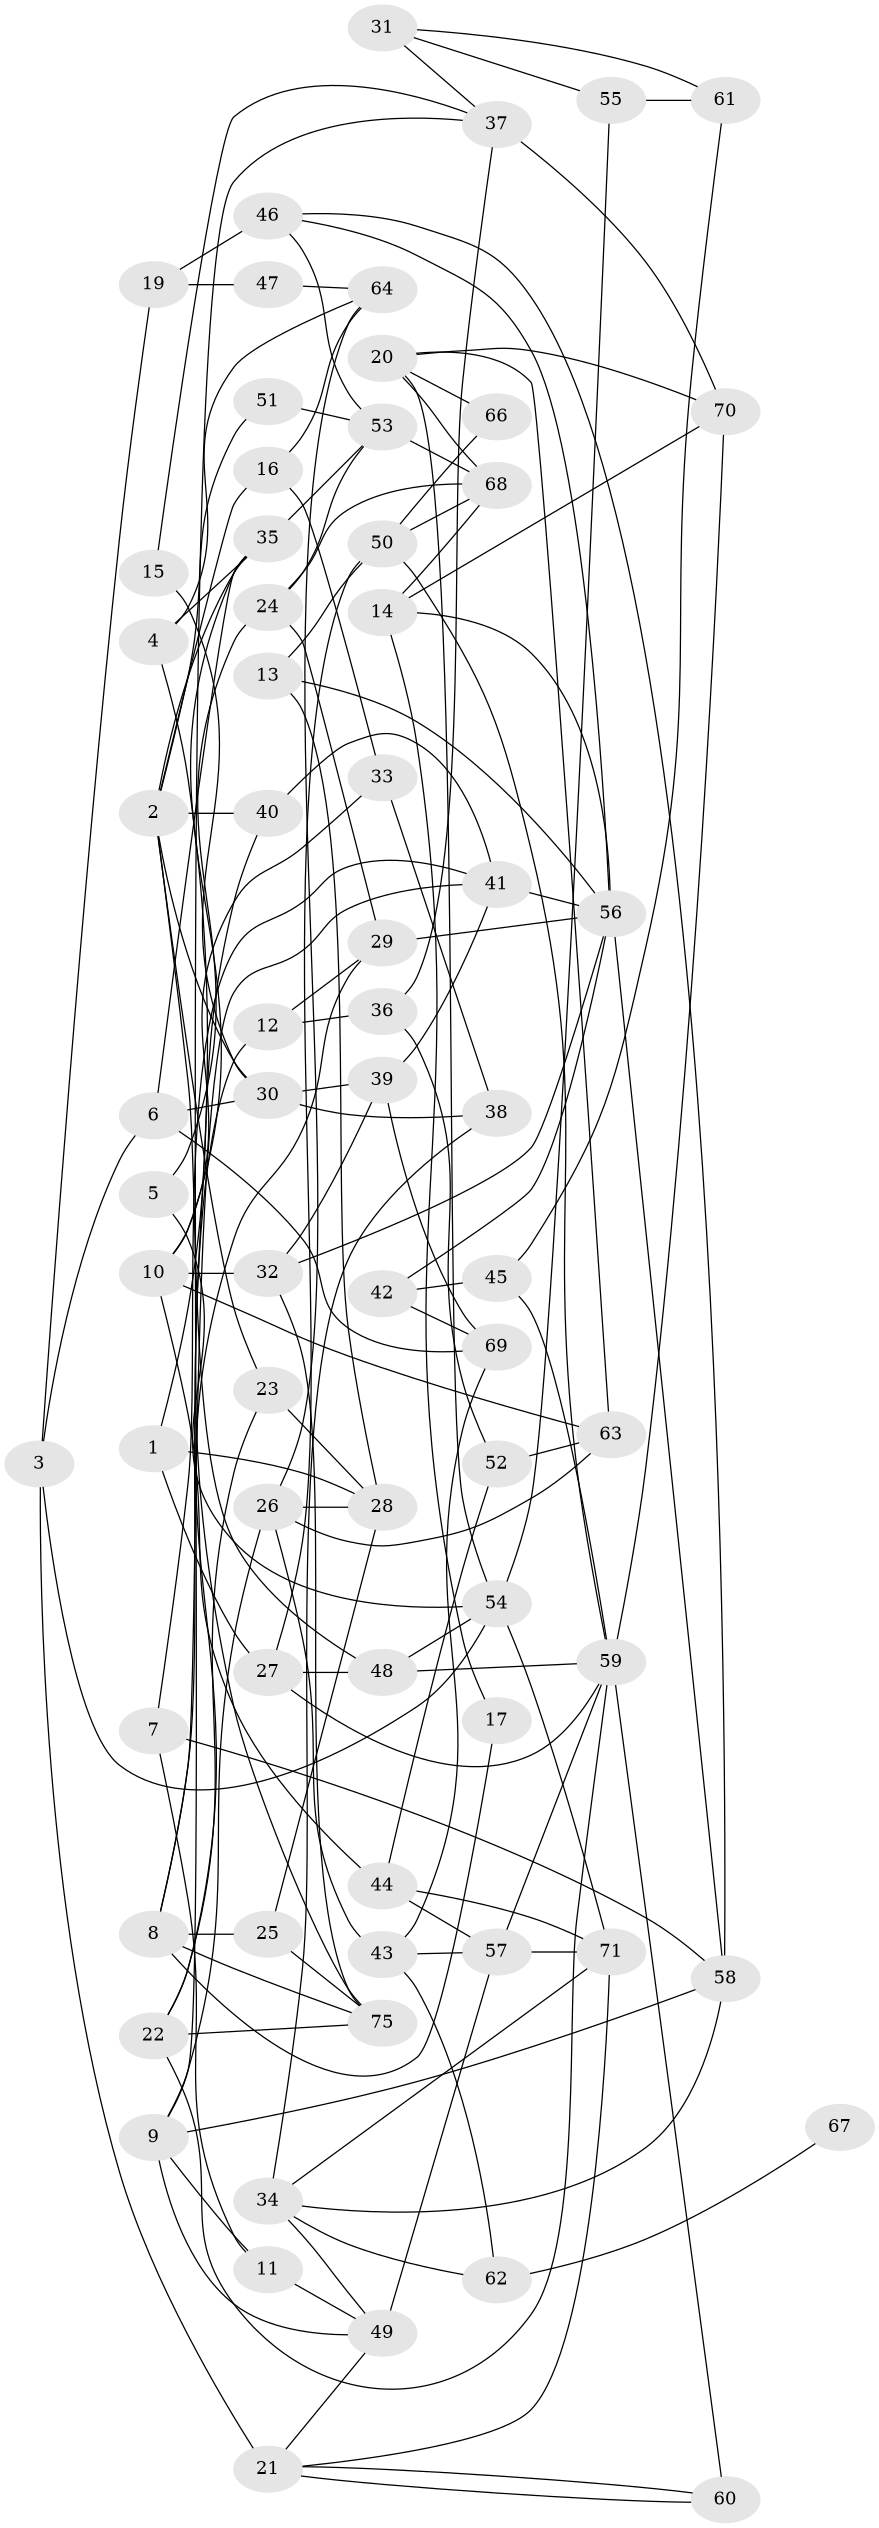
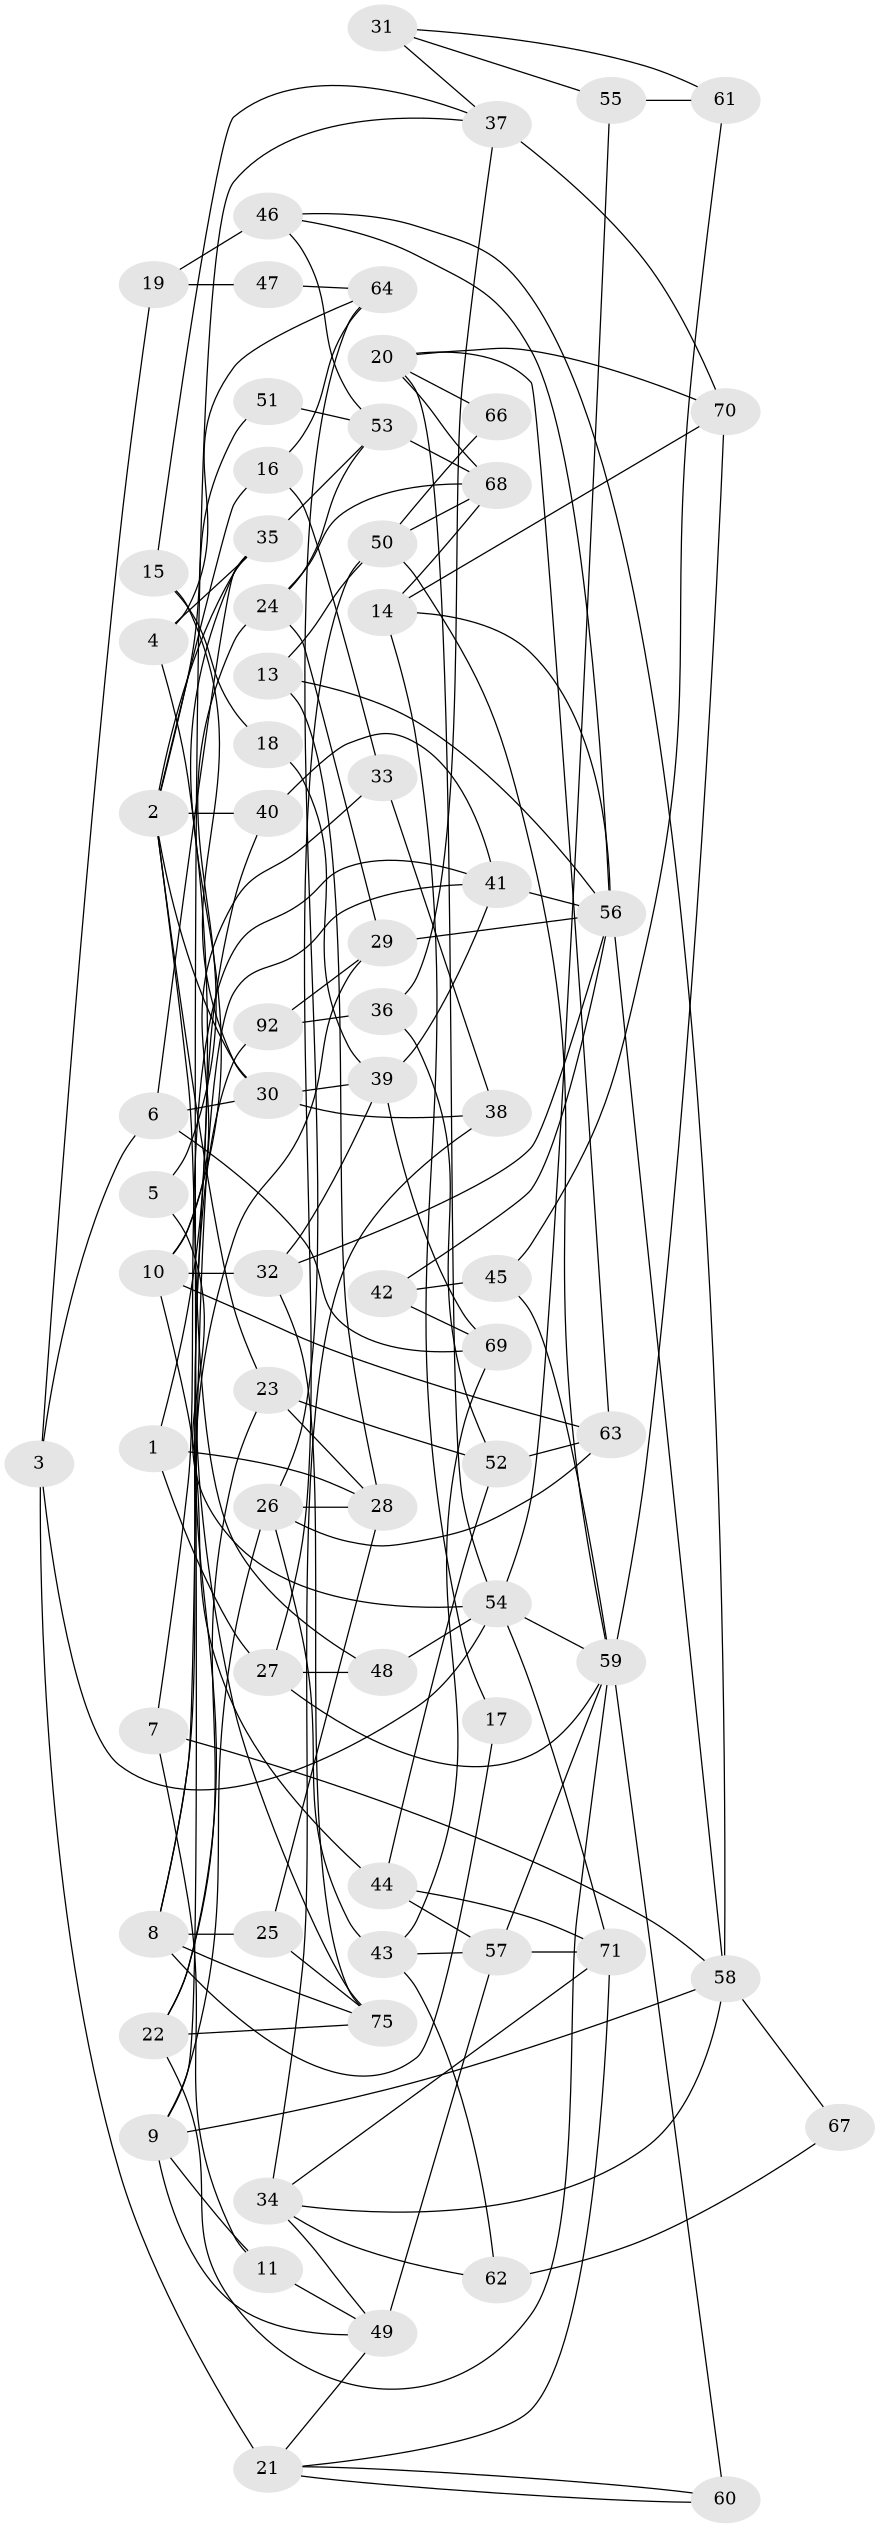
  graph {
    rankdir=LR
    node [color=gray90 style=filled]
    1
    27
    28
    40
    48
    50
    59
    41
    2
    16
    23
    30
    35
    51
    64
    33
    52
    39
    38
    53
    54
    3
    6
    19
    21
    69
    46
    47
    49
    60
    71
    55
    4
    n34 [label=75]
    5
    24
    29
    68
    7
    11
    58
    56
    67
    8
-   12
+   12 [label=92]
    17
    25
    36
    9
    26
    37
    63
    43
    70
    57
    10
    32
    44
    13
    66
    14
    15
+   18
    20
    22
    62
    31
    61
    34
    42
    45
    1 -- 27
    1 -- 28
    1 -- 40
    27 -- 48
    27 -- 50
    27 -- 59
    40 -- 41
    48 -- 54
    50 -- 59
    50 -- 68
    50 -- 66
    59 -- 60
    59 -- 70
    41 -- 56
    2 -- 40
    2 -- 48
    2 -- 16
    2 -- 23
    2 -- 30
    2 -- 35
    2 -- 51
    16 -- 64
    16 -- 33
    23 -- 28
+   23 -- 52
    30 -- 39
    30 -- 38
    35 -- 53
    51 -- 53
    33 -- 38
    52 -- 63
    39 -- 41
    39 -- 69
    53 -- 68
-   48 -- 59
+   54 -- 59
    54 -- 71
    54 -- 55
    3 -- 54
    3 -- 6
    3 -- 19
    3 -- 21
    6 -- 30
    6 -- 35
    6 -- 69
    19 -- 46
    19 -- 47
    21 -- 49
    21 -- 60
    21 -- 60
    21 -- 71
    46 -- 53
    46 -- 58
    46 -- 56
    47 -- 64
    49 -- 57
    55 -- 61
    4 -- 35
    4 -- 64
    4 -- n34
    5 -- 54
    5 -- 24
    24 -- 53
    24 -- 29
    24 -- 68
    29 -- 56
    7 -- 41
    7 -- 11
    7 -- 58
    11 -- 49
+   58 -- 67
    56 -- 58
    8 -- 41
    8 -- n34
    8 -- 12
    8 -- 17
    8 -- 25
    12 -- 29
    12 -- 36
    25 -- 28
    25 -- n34
    36 -- 52
    36 -- 37
    9 -- 49
    9 -- 11
    9 -- 58
    9 -- 26
    9 -- 37
    26 -- 28
    26 -- 64
    26 -- 63
    26 -- 43
    37 -- 70
    43 -- 69
    43 -- 57
    43 -- 62
    57 -- 59
    57 -- 71
    10 -- 35
    10 -- 33
    10 -- 63
    10 -- 32
    10 -- 44
    32 -- 39
    32 -- n34
    32 -- 56
    44 -- 52
    44 -- 71
    44 -- 57
    13 -- 28
    13 -- 50
    13 -- 56
    14 -- 68
    14 -- 56
    14 -- 17
    14 -- 70
    15 -- 30
    15 -- 37
+   15 -- 18
+   18 -- 39
    20 -- 54
    20 -- 68
    20 -- 63
    20 -- 70
    20 -- 66
    22 -- 59
    22 -- 23
    22 -- n34
    22 -- 29
    62 -- 67
    31 -- 55
    31 -- 37
    31 -- 61
    34 -- 38
    34 -- 49
    34 -- 71
    34 -- 58
    34 -- 62
    42 -- 69
    42 -- 56
    42 -- 45
    45 -- 59
    45 -- 61
  }
